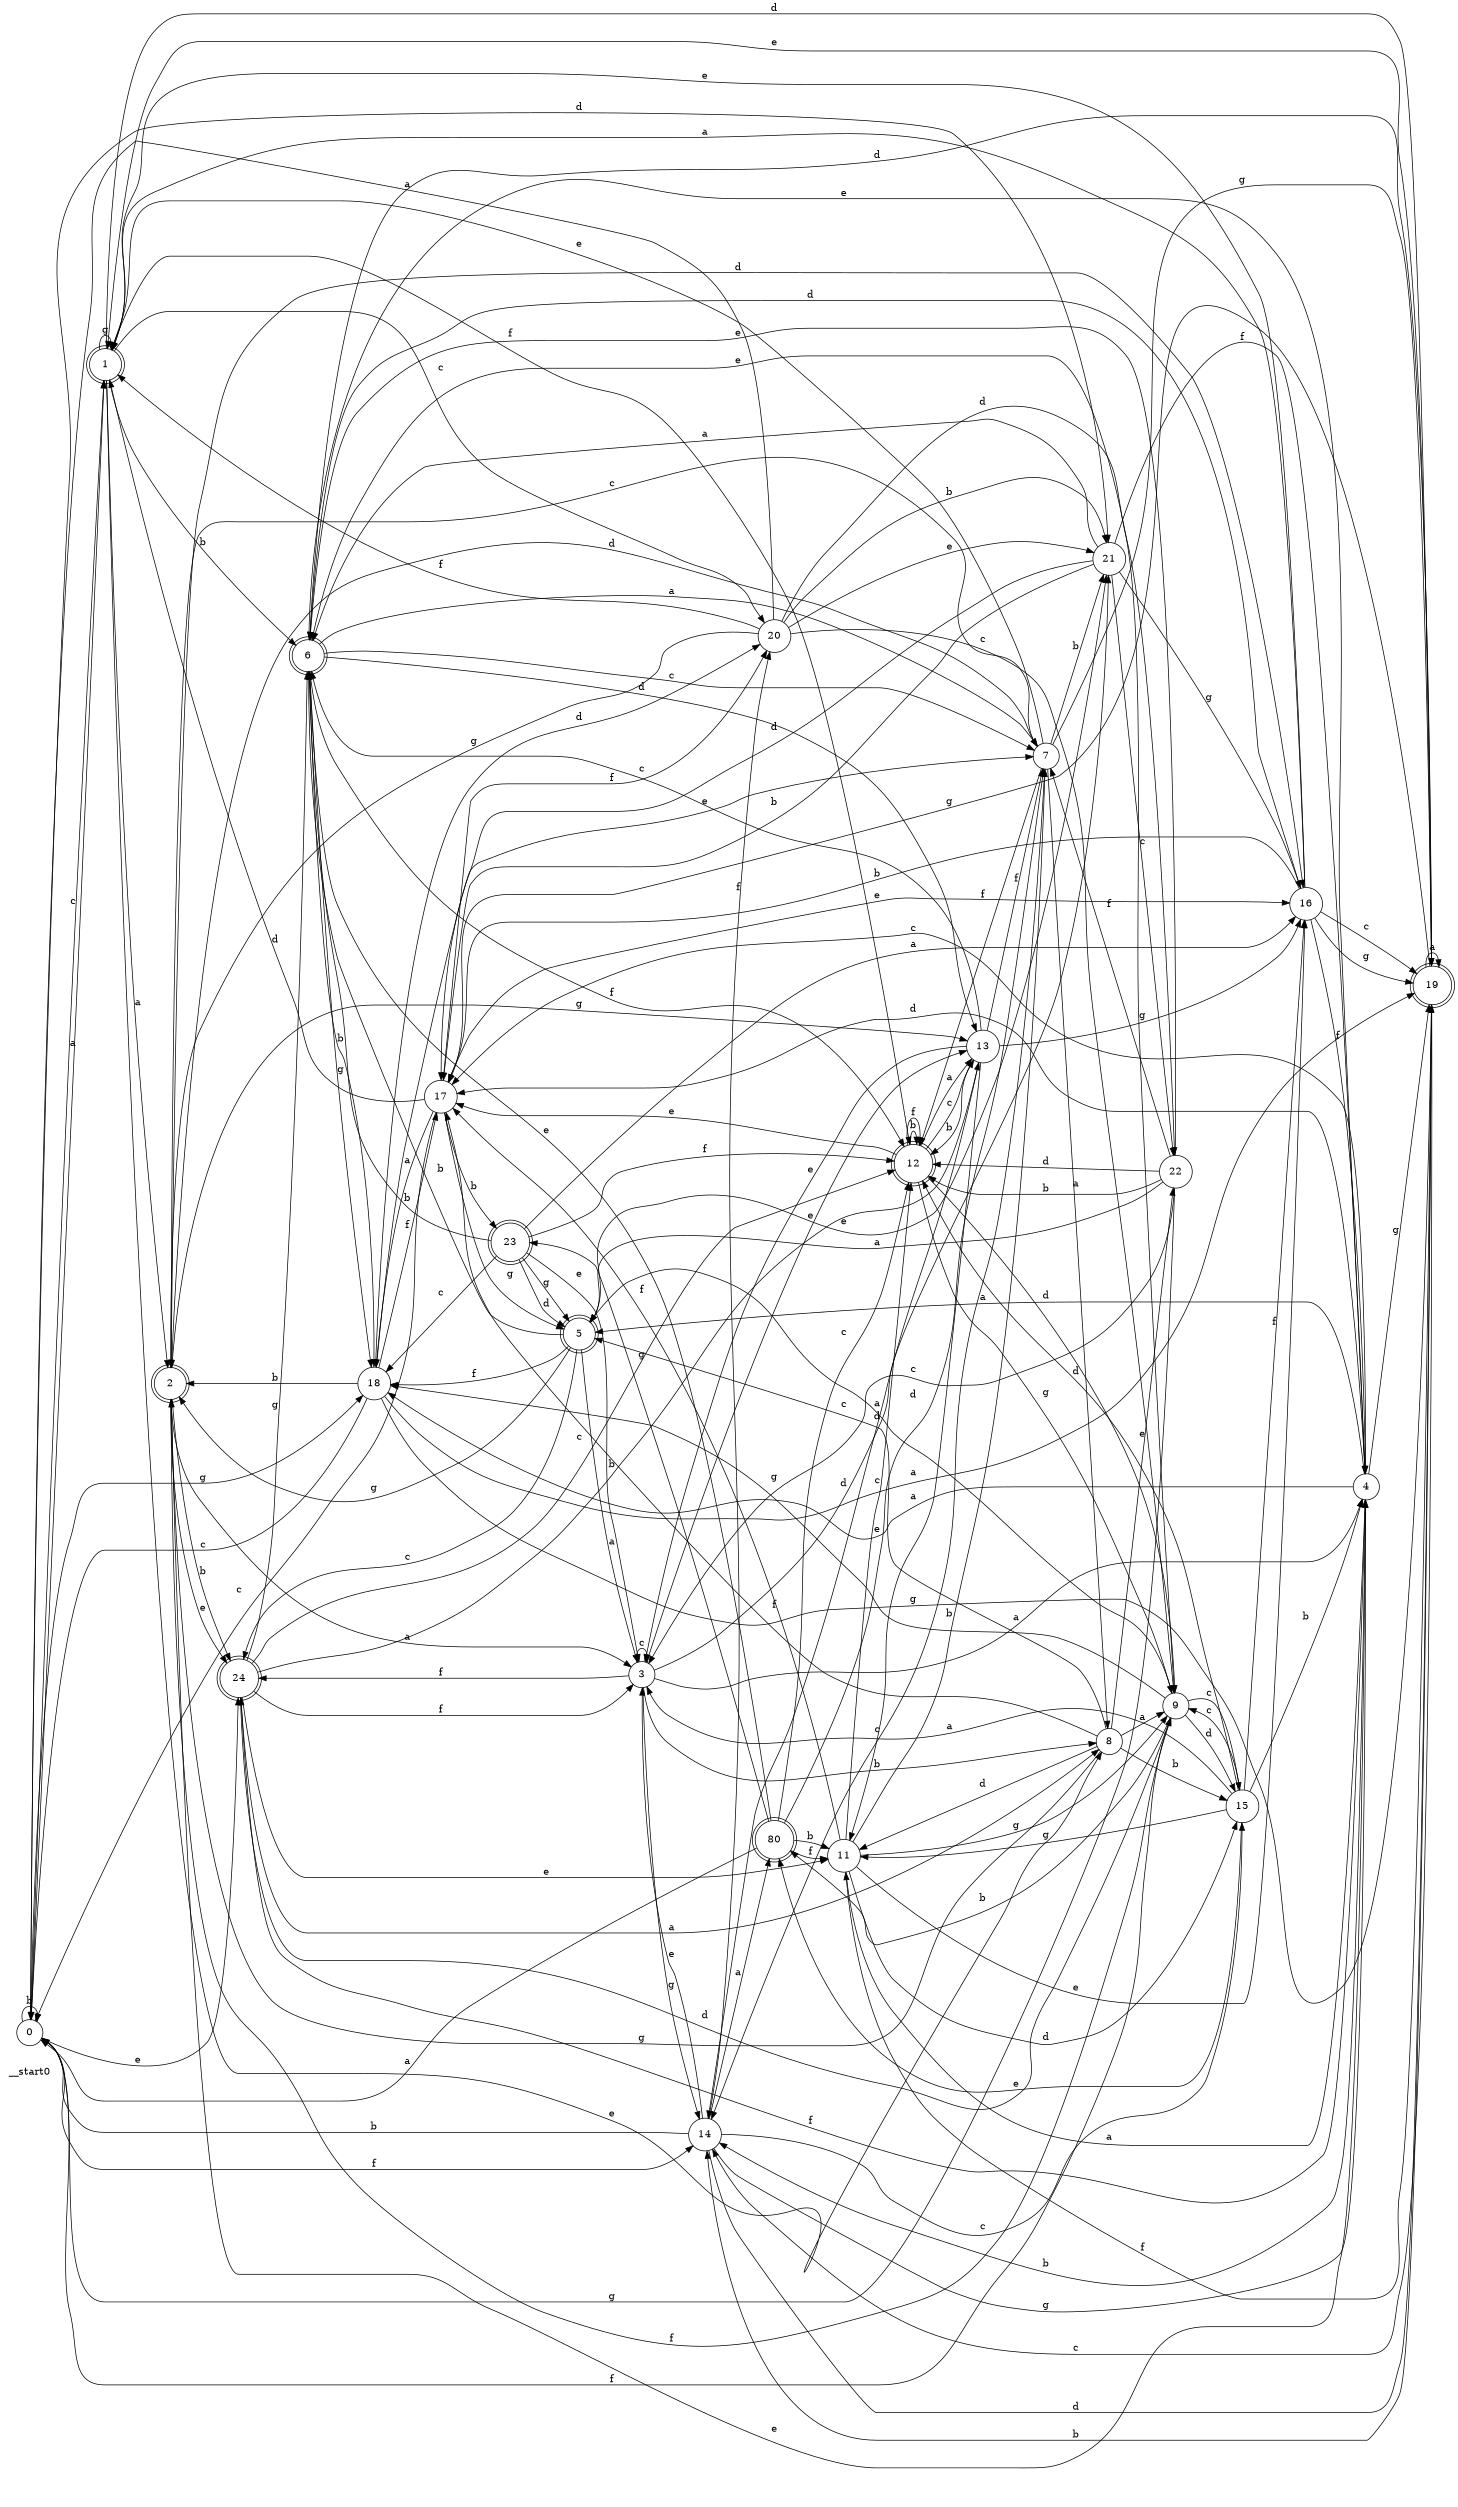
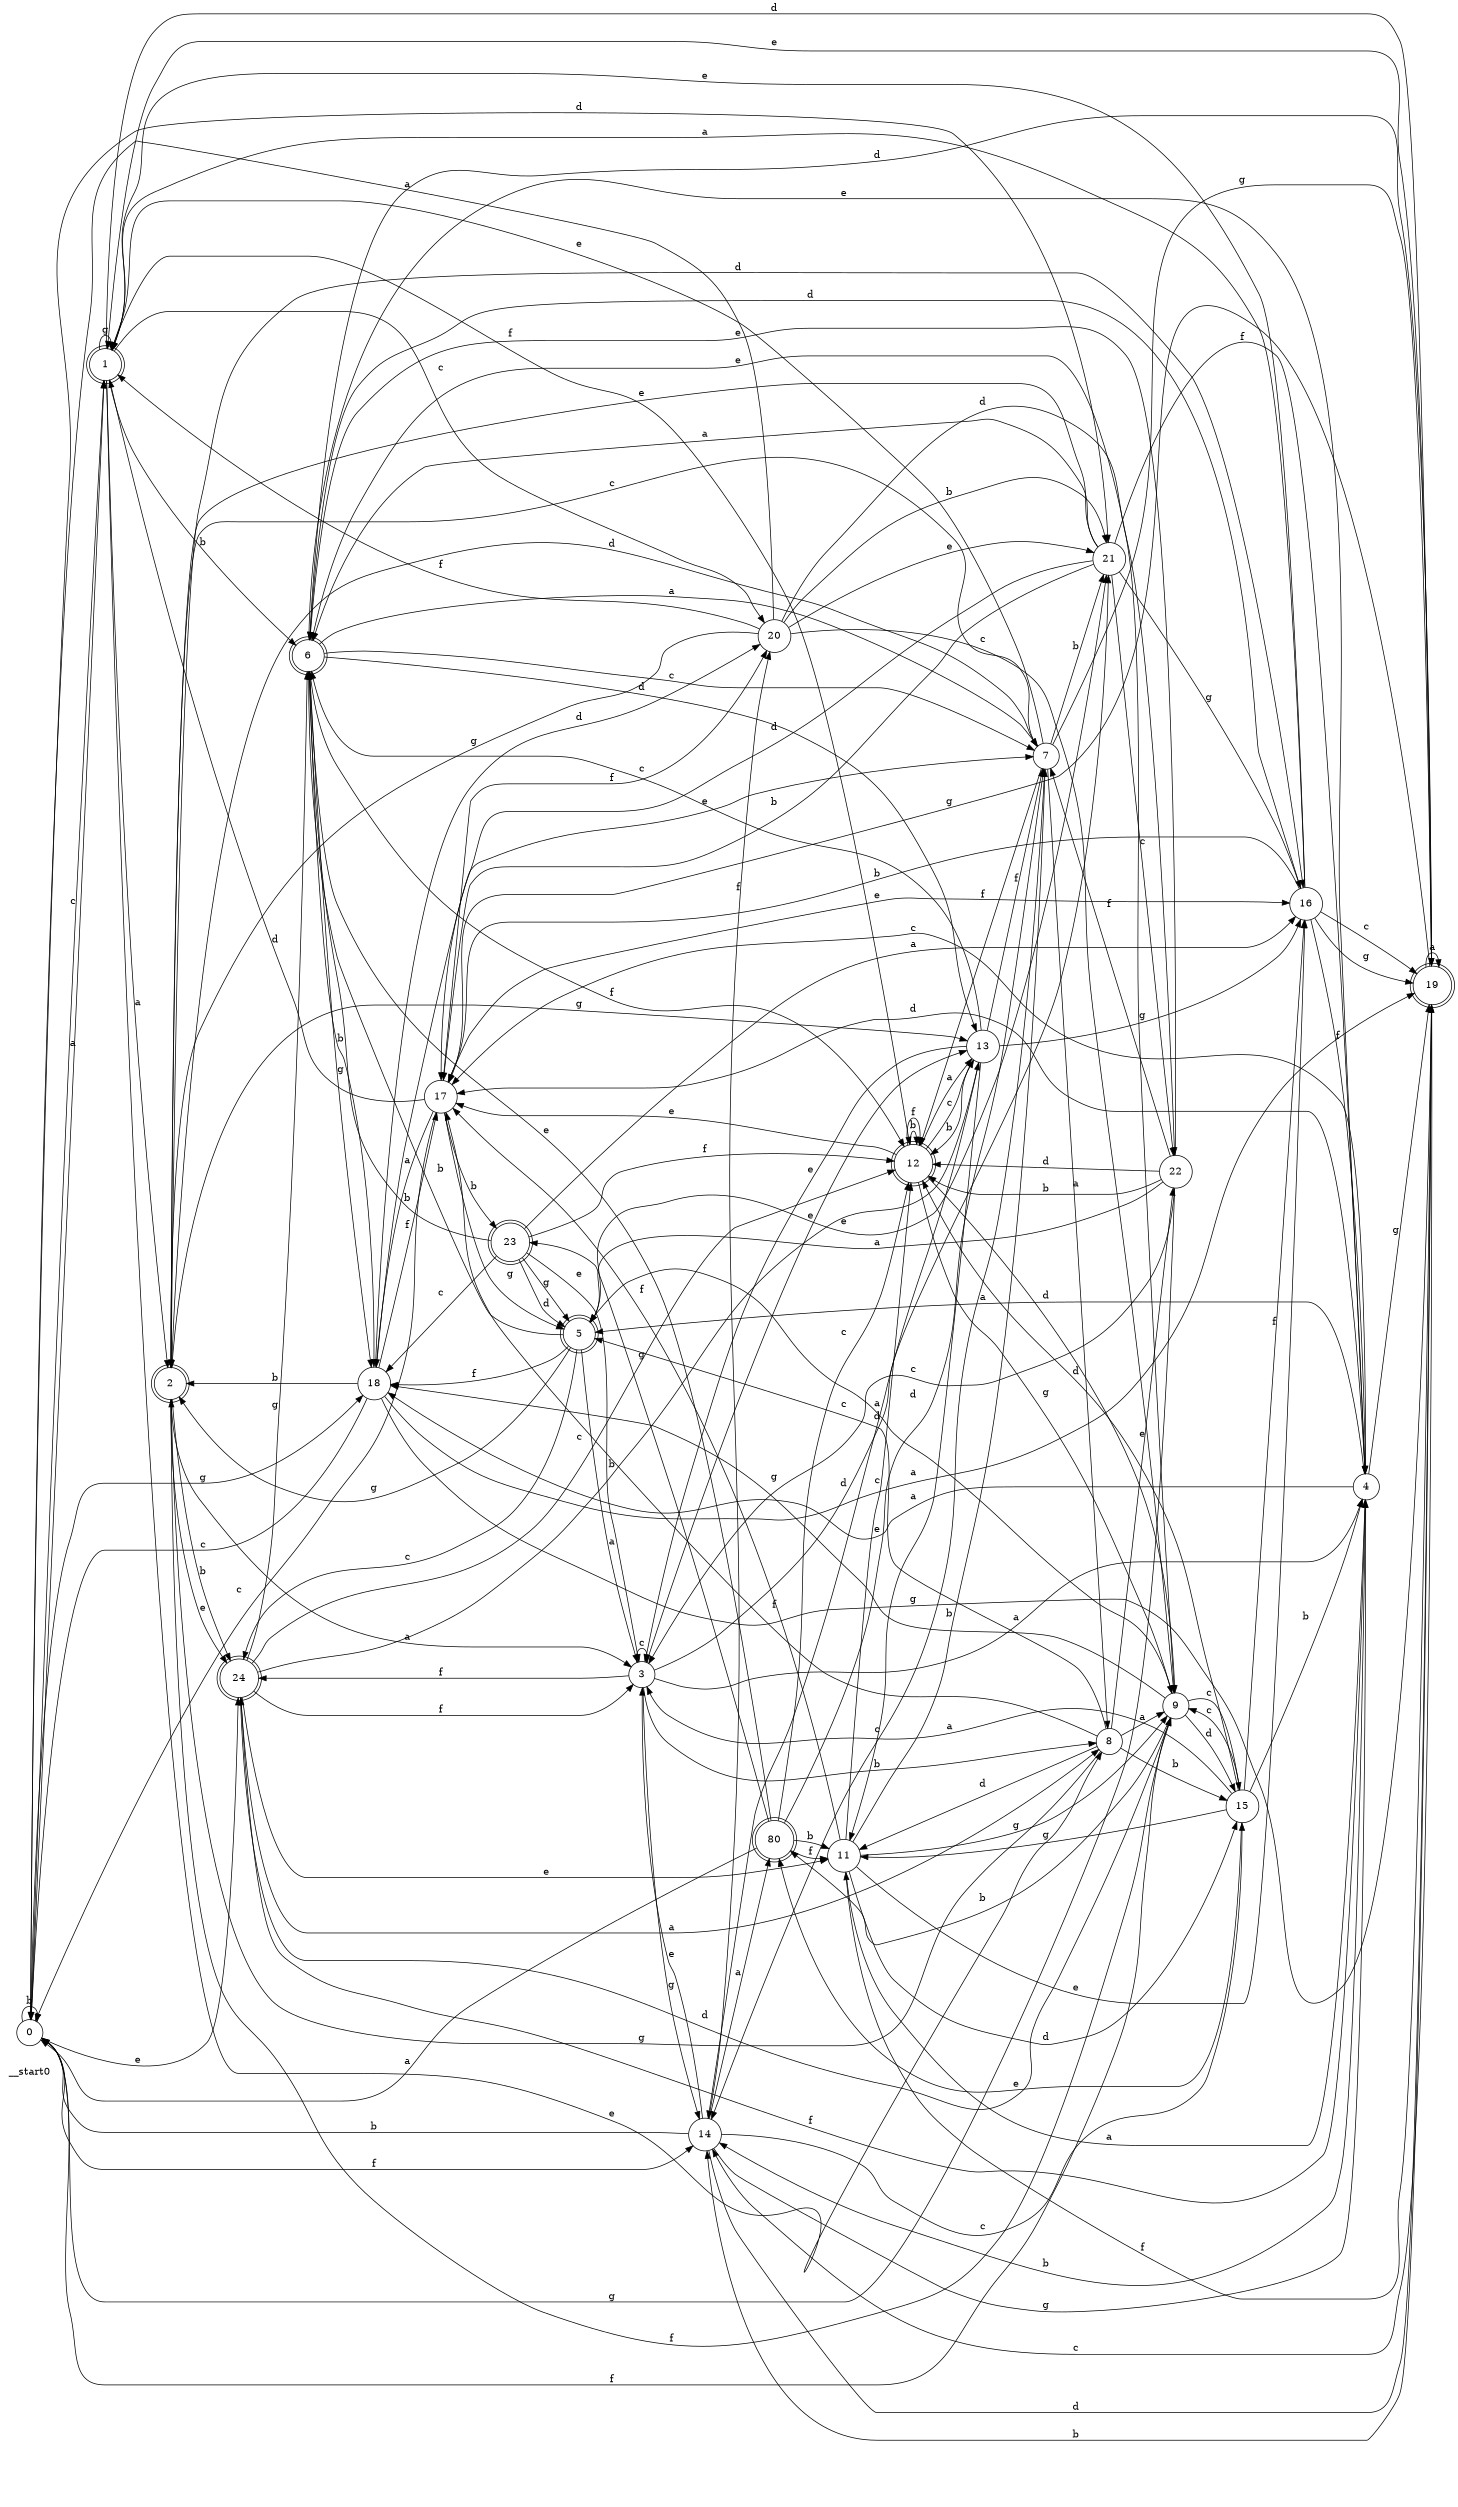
  digraph {
    rankdir=LR
    node [shape=circle color=black fillcolor=white style=filled]
    __start0 [shape=none color="" fillcolor="" style=""]
    n2 [label=0]
    n3 [label=1 shape=doublecircle style="rounded,filled"]
    n4 [label=14]
    n5 [label=18]
    n6 [label=21]
    n7 [label=24 shape=doublecircle style="rounded,filled"]
    n8 [label=2 shape=doublecircle style="rounded,filled"]
    n9 [label=6 shape=doublecircle style="rounded,filled"]
    n10 [label=8]
    n11 [label=12 shape=doublecircle style="rounded,filled"]
    n12 [label=19 shape=doublecircle style="rounded,filled"]
    n13 [label=20]
    n14 [label=3]
    n15 [label=4]
    n16 [label=15]
    n17 [label=80 shape=doublecircle style="rounded,filled"]
    n18 [label=7]
    n19 [label=17]
    n20 [label=16]
    n21 [label=22]
    n22 [label=9]
    n23 [label=13]
    n24 [label=11]
    n25 [label=5 shape=doublecircle style="rounded,filled"]
    n26 [label=23 shape=doublecircle style="rounded,filled"]
    n2 -> n2 [label=b]
    n2 -> n3 [label=a]
    n2 -> n3 [label=c]
    n2 -> n4 [label=f]
    n2 -> n5 [label=g]
    n2 -> n6 [label=d]
    n2 -> n7 [label=e]
    n3 -> n3 [label=g]
    n3 -> n8 [label=a]
    n3 -> n9 [label=b]
    n3 -> n10 [label=e]
    n3 -> n11 [label=f]
    n3 -> n12 [label=d]
    n3 -> n13 [label=c]
    n4 -> n2 [label=b]
    n4 -> n12 [label=d]
    n4 -> n13 [label=f]
    n4 -> n14 [label=e]
    n4 -> n15 [label=g]
    n4 -> n16 [label=c]
    n4 -> n17 [label=a]
    n5 -> n2 [label=c]
    n5 -> n8 [label=b]
    n5 -> n12 [label=a]
    n5 -> n12 [label=g]
    n5 -> n13 [label=d]
    n5 -> n18 [label=e]
    n5 -> n19 [label=f]
-   n15 -> n8 [label=e]
+   n6 -> n8 [label=e]
    n6 -> n9 [label=a]
    n6 -> n15 [label=f]
    n6 -> n19 [label=b]
    n6 -> n19 [label=d]
    n6 -> n20 [label=g]
    n6 -> n21 [label=c]
    n7 -> n9 [label=g]
    n7 -> n10 [label=a]
    n7 -> n11 [label=c]
    n7 -> n14 [label=f]
    n7 -> n22 [label=d]
    n7 -> n23 [label=b]
    n7 -> n24 [label=e]
    n8 -> n7 [label=b]
    n8 -> n7 [label=e]
    n8 -> n14 [label=a]
    n8 -> n18 [label=c]
    n8 -> n20 [label=d]
    n8 -> n22 [label=f]
    n8 -> n23 [label=g]
    n9 -> n5 [label=b]
    n9 -> n5 [label=g]
    n9 -> n11 [label=f]
    n9 -> n15 [label=e]
    n9 -> n18 [label=a]
    n9 -> n18 [label=c]
    n9 -> n23 [label=d]
    n10 -> n8 [label=g]
    n10 -> n16 [label=b]
    n10 -> n19 [label=f]
    n10 -> n21 [label=e]
    n10 -> n22 [label=a]
    n10 -> n24 [label=d]
    n10 -> n25 [label=c]
    n11 -> n11 [label=b]
    n11 -> n11 [label=f]
    n11 -> n19 [label=e]
    n11 -> n22 [label=d]
    n11 -> n22 [label=g]
    n11 -> n23 [label=a]
    n11 -> n23 [label=c]
    n12 -> n3 [label=e]
    n12 -> n4 [label=b]
    n12 -> n4 [label=c]
    n12 -> n9 [label=d]
    n12 -> n12 [label=a]
    n12 -> n19 [label=g]
    n12 -> n24 [label=f]
    n13 -> n2 [label=a]
    n13 -> n3 [label=f]
    n13 -> n6 [label=b]
    n13 -> n6 [label=e]
    n13 -> n8 [label=g]
    n13 -> n21 [label=d]
    n13 -> n22 [label=c]
    n14 -> n4 [label=g]
    n14 -> n6 [label=d]
    n14 -> n7 [label=f]
    n14 -> n10 [label=b]
    n14 -> n14 [label=c]
    n14 -> n15 [label=a]
    n14 -> n23 [label=e]
    n15 -> n4 [label=b]
    n15 -> n5 [label=e]
    n15 -> n7 [label=f]
    n15 -> n12 [label=g]
    n15 -> n19 [label=c]
    n15 -> n19 [label=d]
    n15 -> n25 [label=a]
    n16 -> n11 [label=d]
    n16 -> n14 [label=a]
    n16 -> n15 [label=b]
    n16 -> n17 [label=e]
    n16 -> n20 [label=f]
    n16 -> n22 [label=c]
    n16 -> n24 [label=g]
    n17 -> n2 [label=a]
    n17 -> n9 [label=e]
    n17 -> n11 [label=c]
    n17 -> n18 [label=d]
    n17 -> n24 [label=b]
    n17 -> n24 [label=f]
    n17 -> n26 [label=g]
    n18 -> n3 [label=e]
    n18 -> n4 [label=c]
    n18 -> n6 [label=b]
    n18 -> n8 [label=d]
    n18 -> n10 [label=a]
    n18 -> n11 [label=f]
    n18 -> n12 [label=g]
    n19 -> n2 [label=c]
    n19 -> n3 [label=d]
    n19 -> n5 [label=a]
    n19 -> n13 [label=f]
    n19 -> n20 [label=e]
    n19 -> n25 [label=g]
    n19 -> n26 [label=b]
    n20 -> n3 [label=a]
    n20 -> n3 [label=e]
    n20 -> n9 [label=d]
    n20 -> n12 [label=c]
    n20 -> n12 [label=g]
    n20 -> n15 [label=f]
    n20 -> n19 [label=b]
    n21 -> n2 [label=g]
    n21 -> n9 [label=e]
    n21 -> n11 [label=b]
    n21 -> n11 [label=d]
    n21 -> n14 [label=c]
    n21 -> n18 [label=f]
    n21 -> n25 [label=a]
    n22 -> n2 [label=f]
    n22 -> n5 [label=g]
    n22 -> n9 [label=e]
    n22 -> n16 [label=c]
    n22 -> n16 [label=d]
    n22 -> n17 [label=b]
    n22 -> n25 [label=a]
    n23 -> n4 [label=d]
    n23 -> n9 [label=c]
    n23 -> n11 [label=b]
    n23 -> n14 [label=e]
    n23 -> n18 [label=f]
    n23 -> n20 [label=g]
    n23 -> n24 [label=a]
    n24 -> n11 [label=c]
    n24 -> n15 [label=a]
    n24 -> n16 [label=d]
    n24 -> n18 [label=b]
    n24 -> n19 [label=f]
    n24 -> n20 [label=e]
    n24 -> n22 [label=g]
    n25 -> n5 [label=f]
    n25 -> n6 [label=e]
    n25 -> n7 [label=c]
    n25 -> n8 [label=g]
    n25 -> n9 [label=b]
    n25 -> n14 [label=a]
    n26 -> n5 [label=c]
    n26 -> n9 [label=b]
    n26 -> n11 [label=f]
    n26 -> n14 [label=e]
    n26 -> n20 [label=a]
    n26 -> n25 [label=d]
    n26 -> n25 [label=g]
  }
